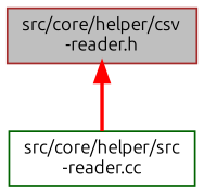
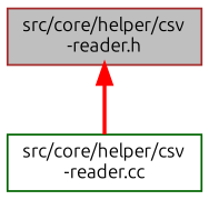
  digraph {
    fontname=Ubuntu
    node [fontname=Ubuntu fontsize=10 shape=record style=filled]
    n1 [color=brown fillcolor=grey75 fontcolor=black height=0.2 label="src/core/helper/csv\l-reader.h" width=0.4]
-   n2 [color=darkgreen fillcolor=white height=0.2 label="src/core/helper/src\l-reader.cc" width=0.4]
+   n2 [color=darkgreen fillcolor=white height=0.2 label="src/core/helper/csv\l-reader.cc" width=0.4]
    n1 -> n2 [color=red dir=back fontname=Ubuntu fontsize=10 labelfontname=Helvetica labelfontsize=10 style=bold]
  }
